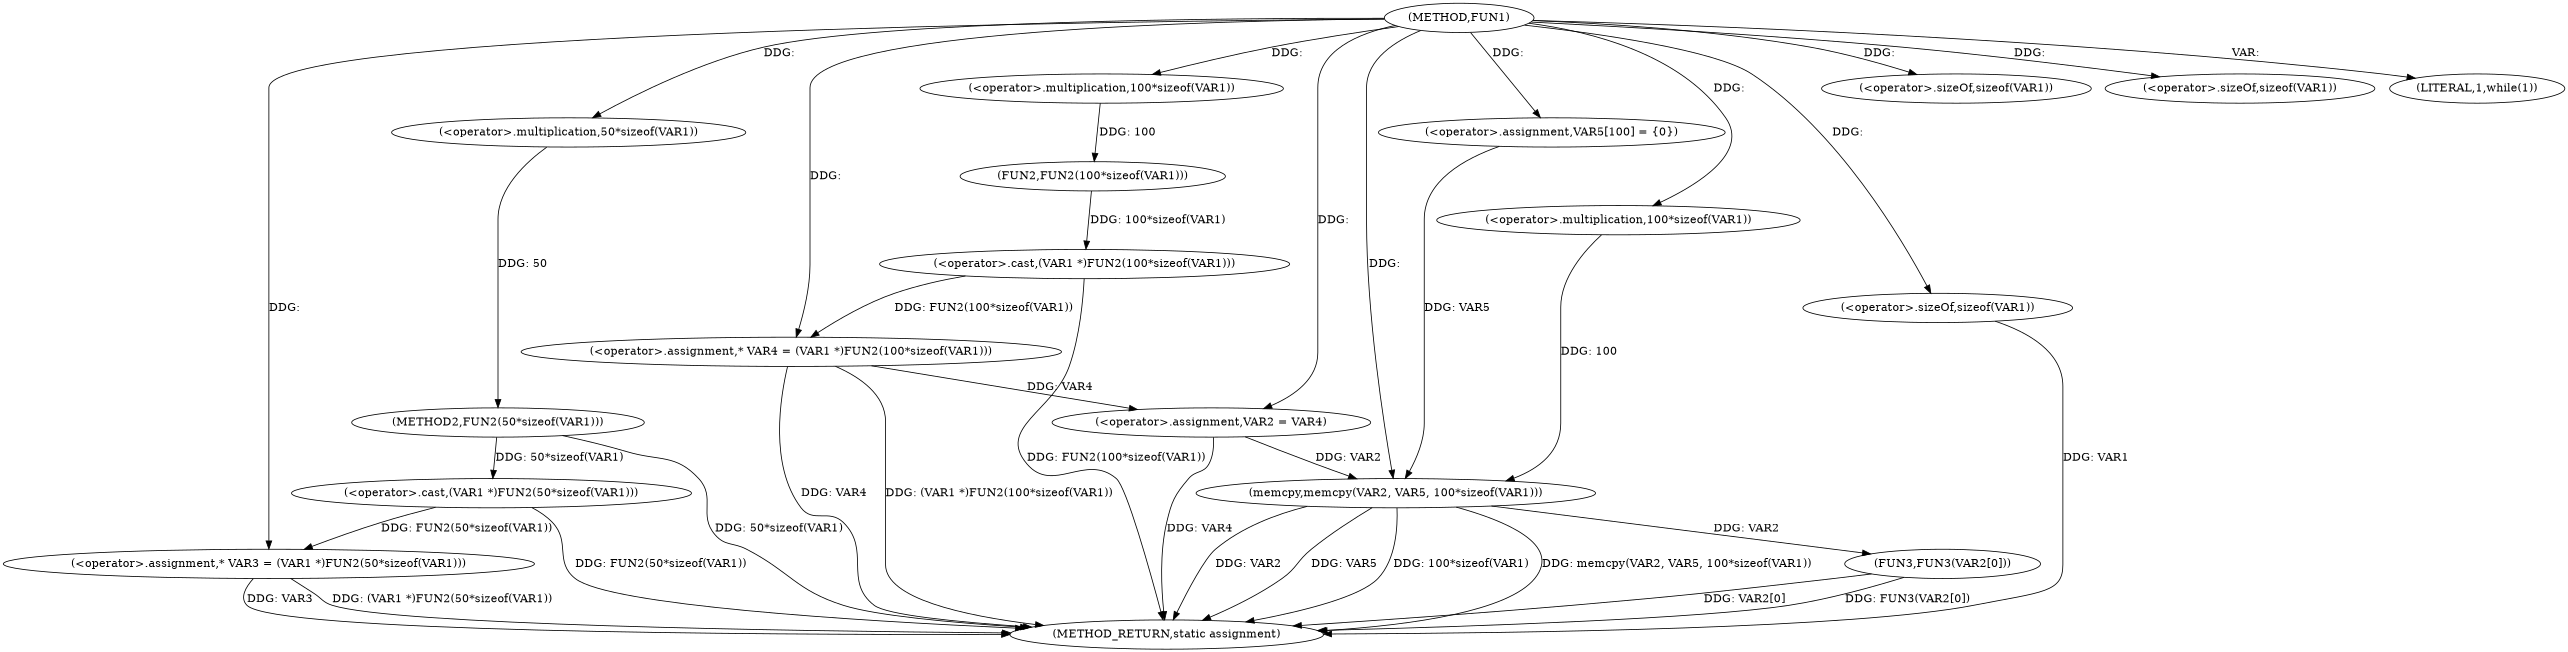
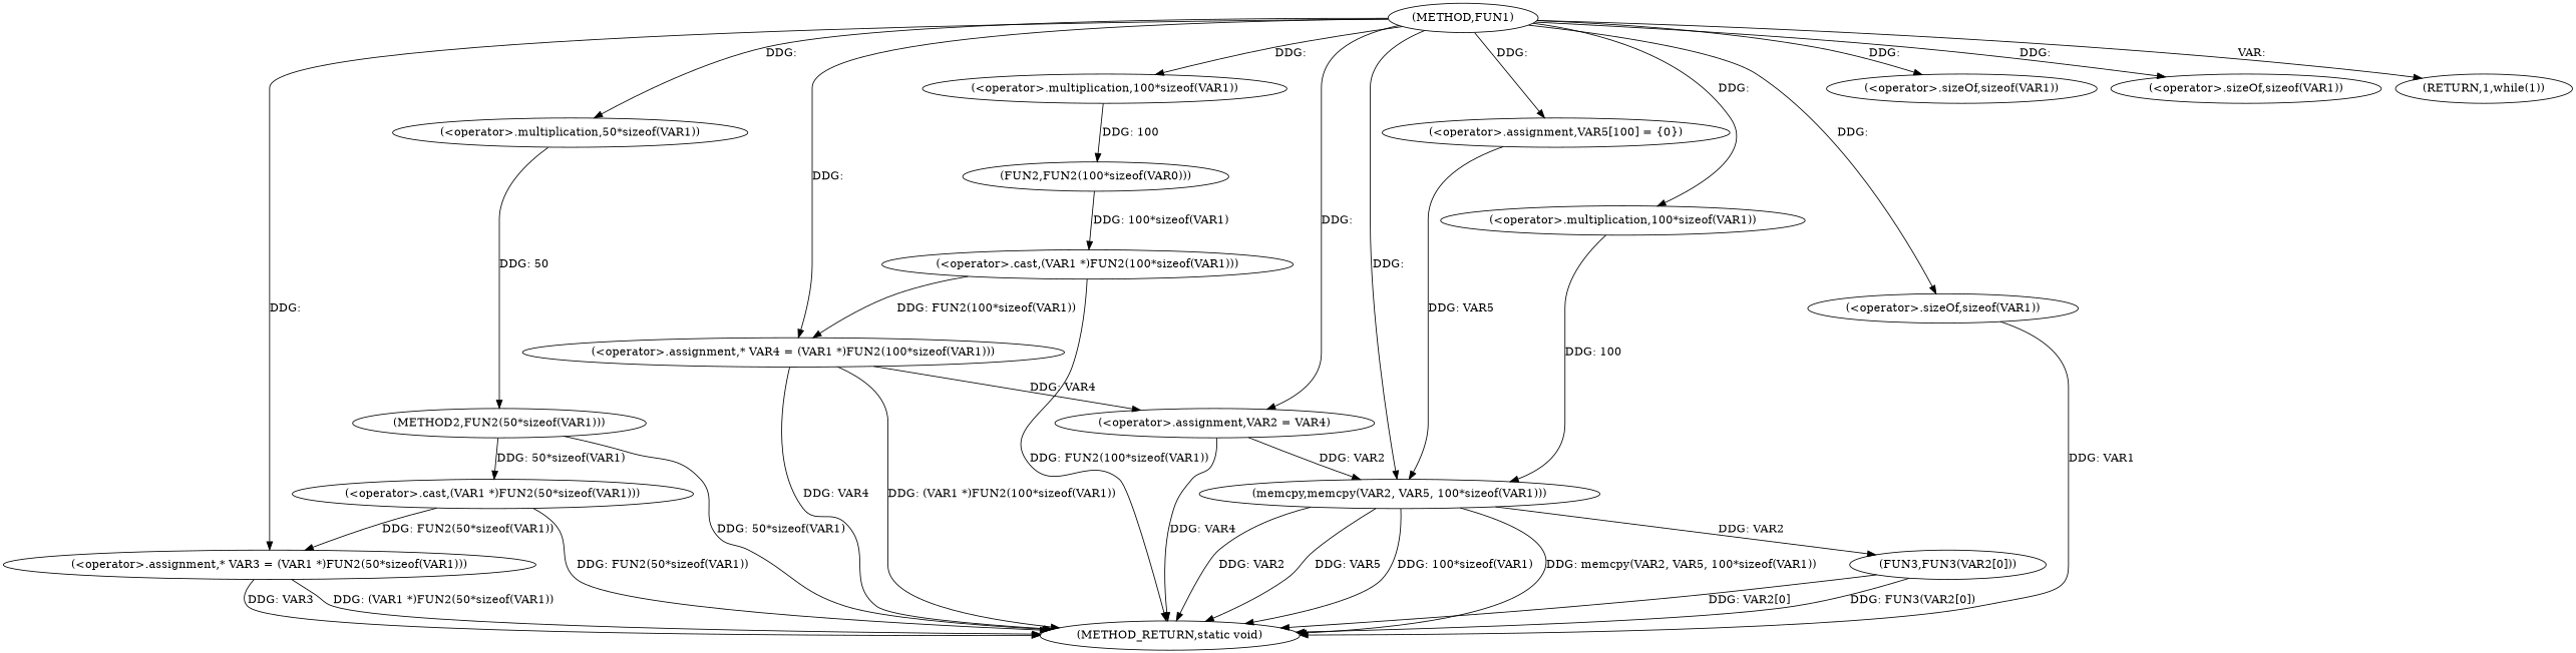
  digraph {
    n1 [label="(METHOD,FUN1)"]
    n2 [label="(<operator>.assignment,* VAR3 = (VAR1 *)FUN2(50*sizeof(VAR1)))"]
    n3 [label="(<operator>.multiplication,50*sizeof(VAR1))"]
    n4 [label="(<operator>.sizeOf,sizeof(VAR1))"]
    n5 [label="(<operator>.assignment,* VAR4 = (VAR1 *)FUN2(100*sizeof(VAR1)))"]
    n6 [label="(<operator>.multiplication,100*sizeof(VAR1))"]
    n7 [label="(<operator>.sizeOf,sizeof(VAR1))"]
-   n8 [label="(LITERAL,1,while(1))"]
+   n8 [label="(RETURN,1,while(1))"]
    n9 [label="(<operator>.assignment,VAR2 = VAR4)"]
    n10 [label="(<operator>.assignment,VAR5[100] = {0})"]
    n11 [label="(memcpy,memcpy(VAR2, VAR5, 100*sizeof(VAR1)))"]
    n12 [label="(<operator>.multiplication,100*sizeof(VAR1))"]
    n13 [label="(<operator>.sizeOf,sizeof(VAR1))"]
-   n14 [label="(METHOD_RETURN,static assignment)"]
+   n14 [label="(METHOD_RETURN,static void)"]
    n15 [label="(METHOD2,FUN2(50*sizeof(VAR1)))"]
-   n16 [label="(FUN2,FUN2(100*sizeof(VAR1)))"]
+   n16 [label="(FUN2,FUN2(100*sizeof(VAR0)))"]
    n17 [label="(FUN3,FUN3(VAR2[0]))"]
    n18 [label="(<operator>.cast,(VAR1 *)FUN2(50*sizeof(VAR1)))"]
    n19 [label="(<operator>.cast,(VAR1 *)FUN2(100*sizeof(VAR1)))"]
    n1 -> n2 [label="DDG: "]
    n1 -> n3 [label="DDG: "]
    n1 -> n4 [label="DDG: "]
    n1 -> n5 [label="DDG: "]
    n1 -> n6 [label="DDG: "]
    n1 -> n7 [label="DDG: "]
    n1 -> n8 [label="VAR: "]
    n1 -> n9 [label="DDG: "]
    n1 -> n10 [label="DDG: "]
    n1 -> n11 [label="DDG: "]
    n1 -> n12 [label="DDG: "]
    n1 -> n13 [label="DDG: "]
    n2 -> n14 [label="DDG: VAR3"]
    n2 -> n14 [label="DDG: (VAR1 *)FUN2(50*sizeof(VAR1))"]
    n3 -> n15 [label="DDG: 50"]
    n5 -> n9 [label="DDG: VAR4"]
    n5 -> n14 [label="DDG: VAR4"]
    n5 -> n14 [label="DDG: (VAR1 *)FUN2(100*sizeof(VAR1))"]
    n6 -> n16 [label="DDG: 100"]
    n9 -> n11 [label="DDG: VAR2"]
    n9 -> n14 [label="DDG: VAR4"]
    n10 -> n11 [label="DDG: VAR5"]
    n11 -> n14 [label="DDG: memcpy(VAR2, VAR5, 100*sizeof(VAR1))"]
    n11 -> n14 [label="DDG: VAR2"]
    n11 -> n14 [label="DDG: VAR5"]
    n11 -> n14 [label="DDG: 100*sizeof(VAR1)"]
    n11 -> n17 [label="DDG: VAR2"]
    n12 -> n11 [label="DDG: 100"]
    n13 -> n14 [label="DDG: VAR1"]
    n15 -> n14 [label="DDG: 50*sizeof(VAR1)"]
    n15 -> n18 [label="DDG: 50*sizeof(VAR1)"]
    n16 -> n19 [label="DDG: 100*sizeof(VAR1)"]
    n17 -> n14 [label="DDG: VAR2[0]"]
    n17 -> n14 [label="DDG: FUN3(VAR2[0])"]
    n18 -> n2 [label="DDG: FUN2(50*sizeof(VAR1))"]
    n18 -> n14 [label="DDG: FUN2(50*sizeof(VAR1))"]
    n19 -> n5 [label="DDG: FUN2(100*sizeof(VAR1))"]
    n19 -> n14 [label="DDG: FUN2(100*sizeof(VAR1))"]
  }
